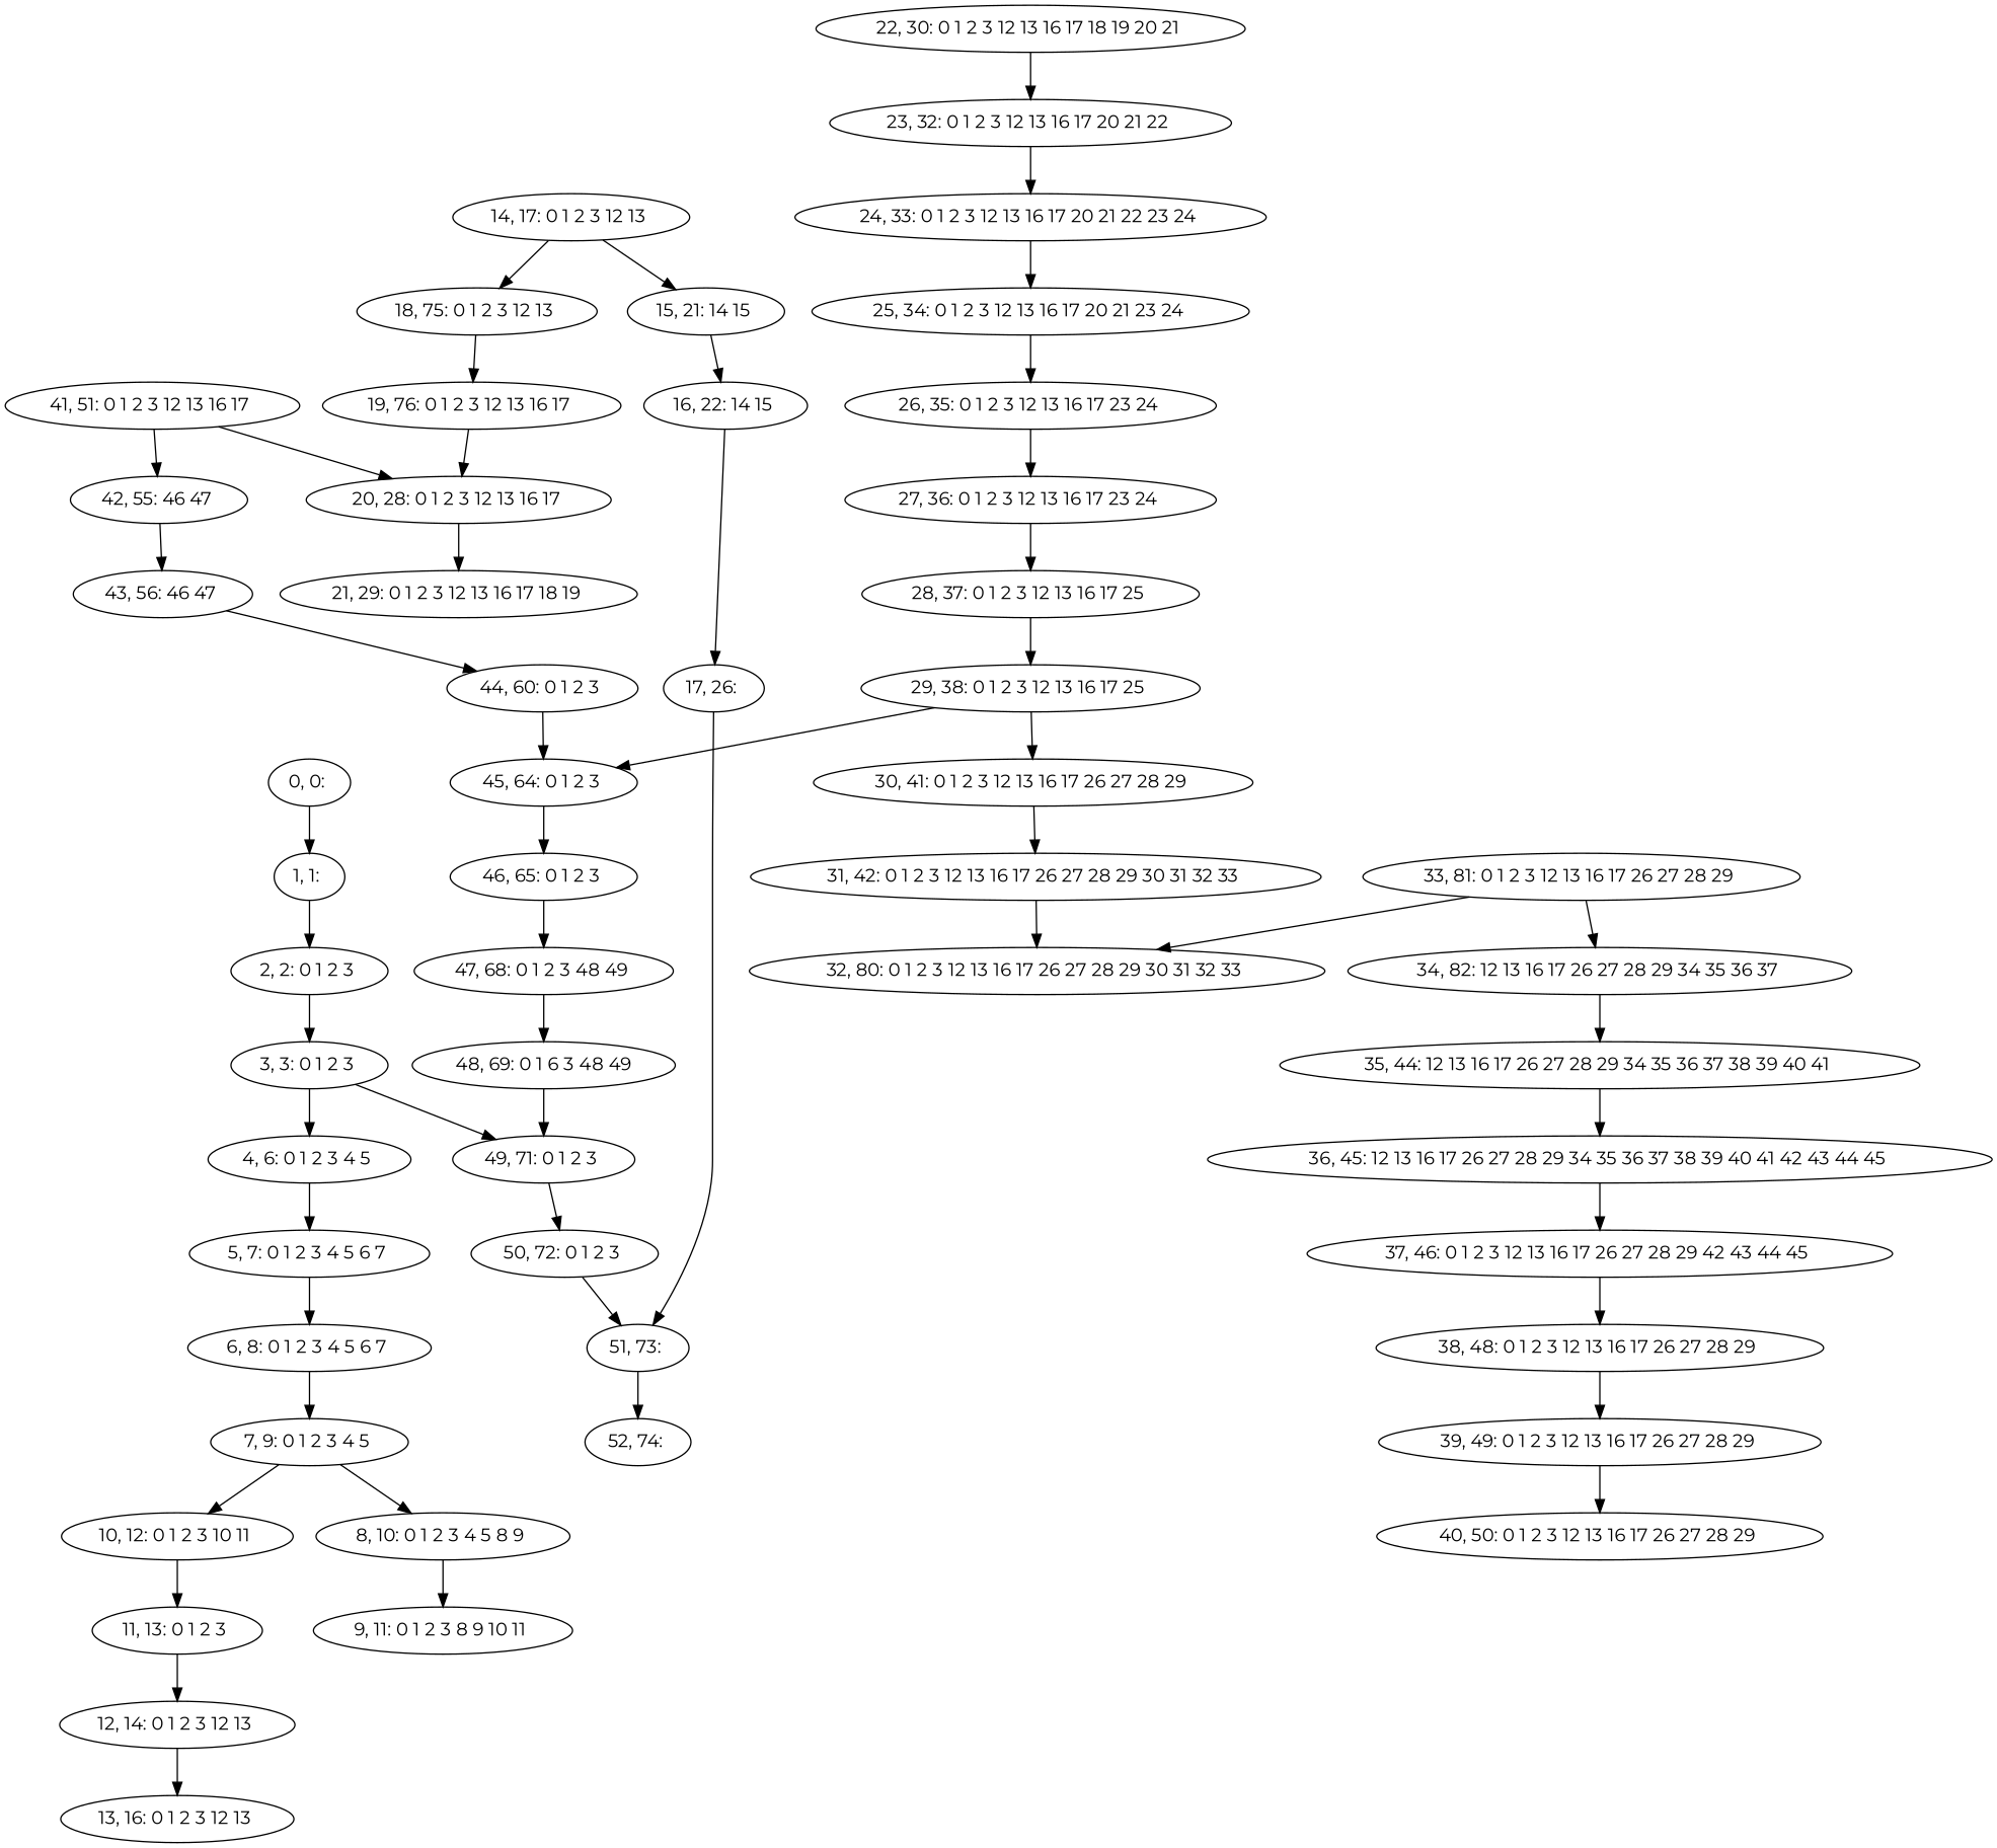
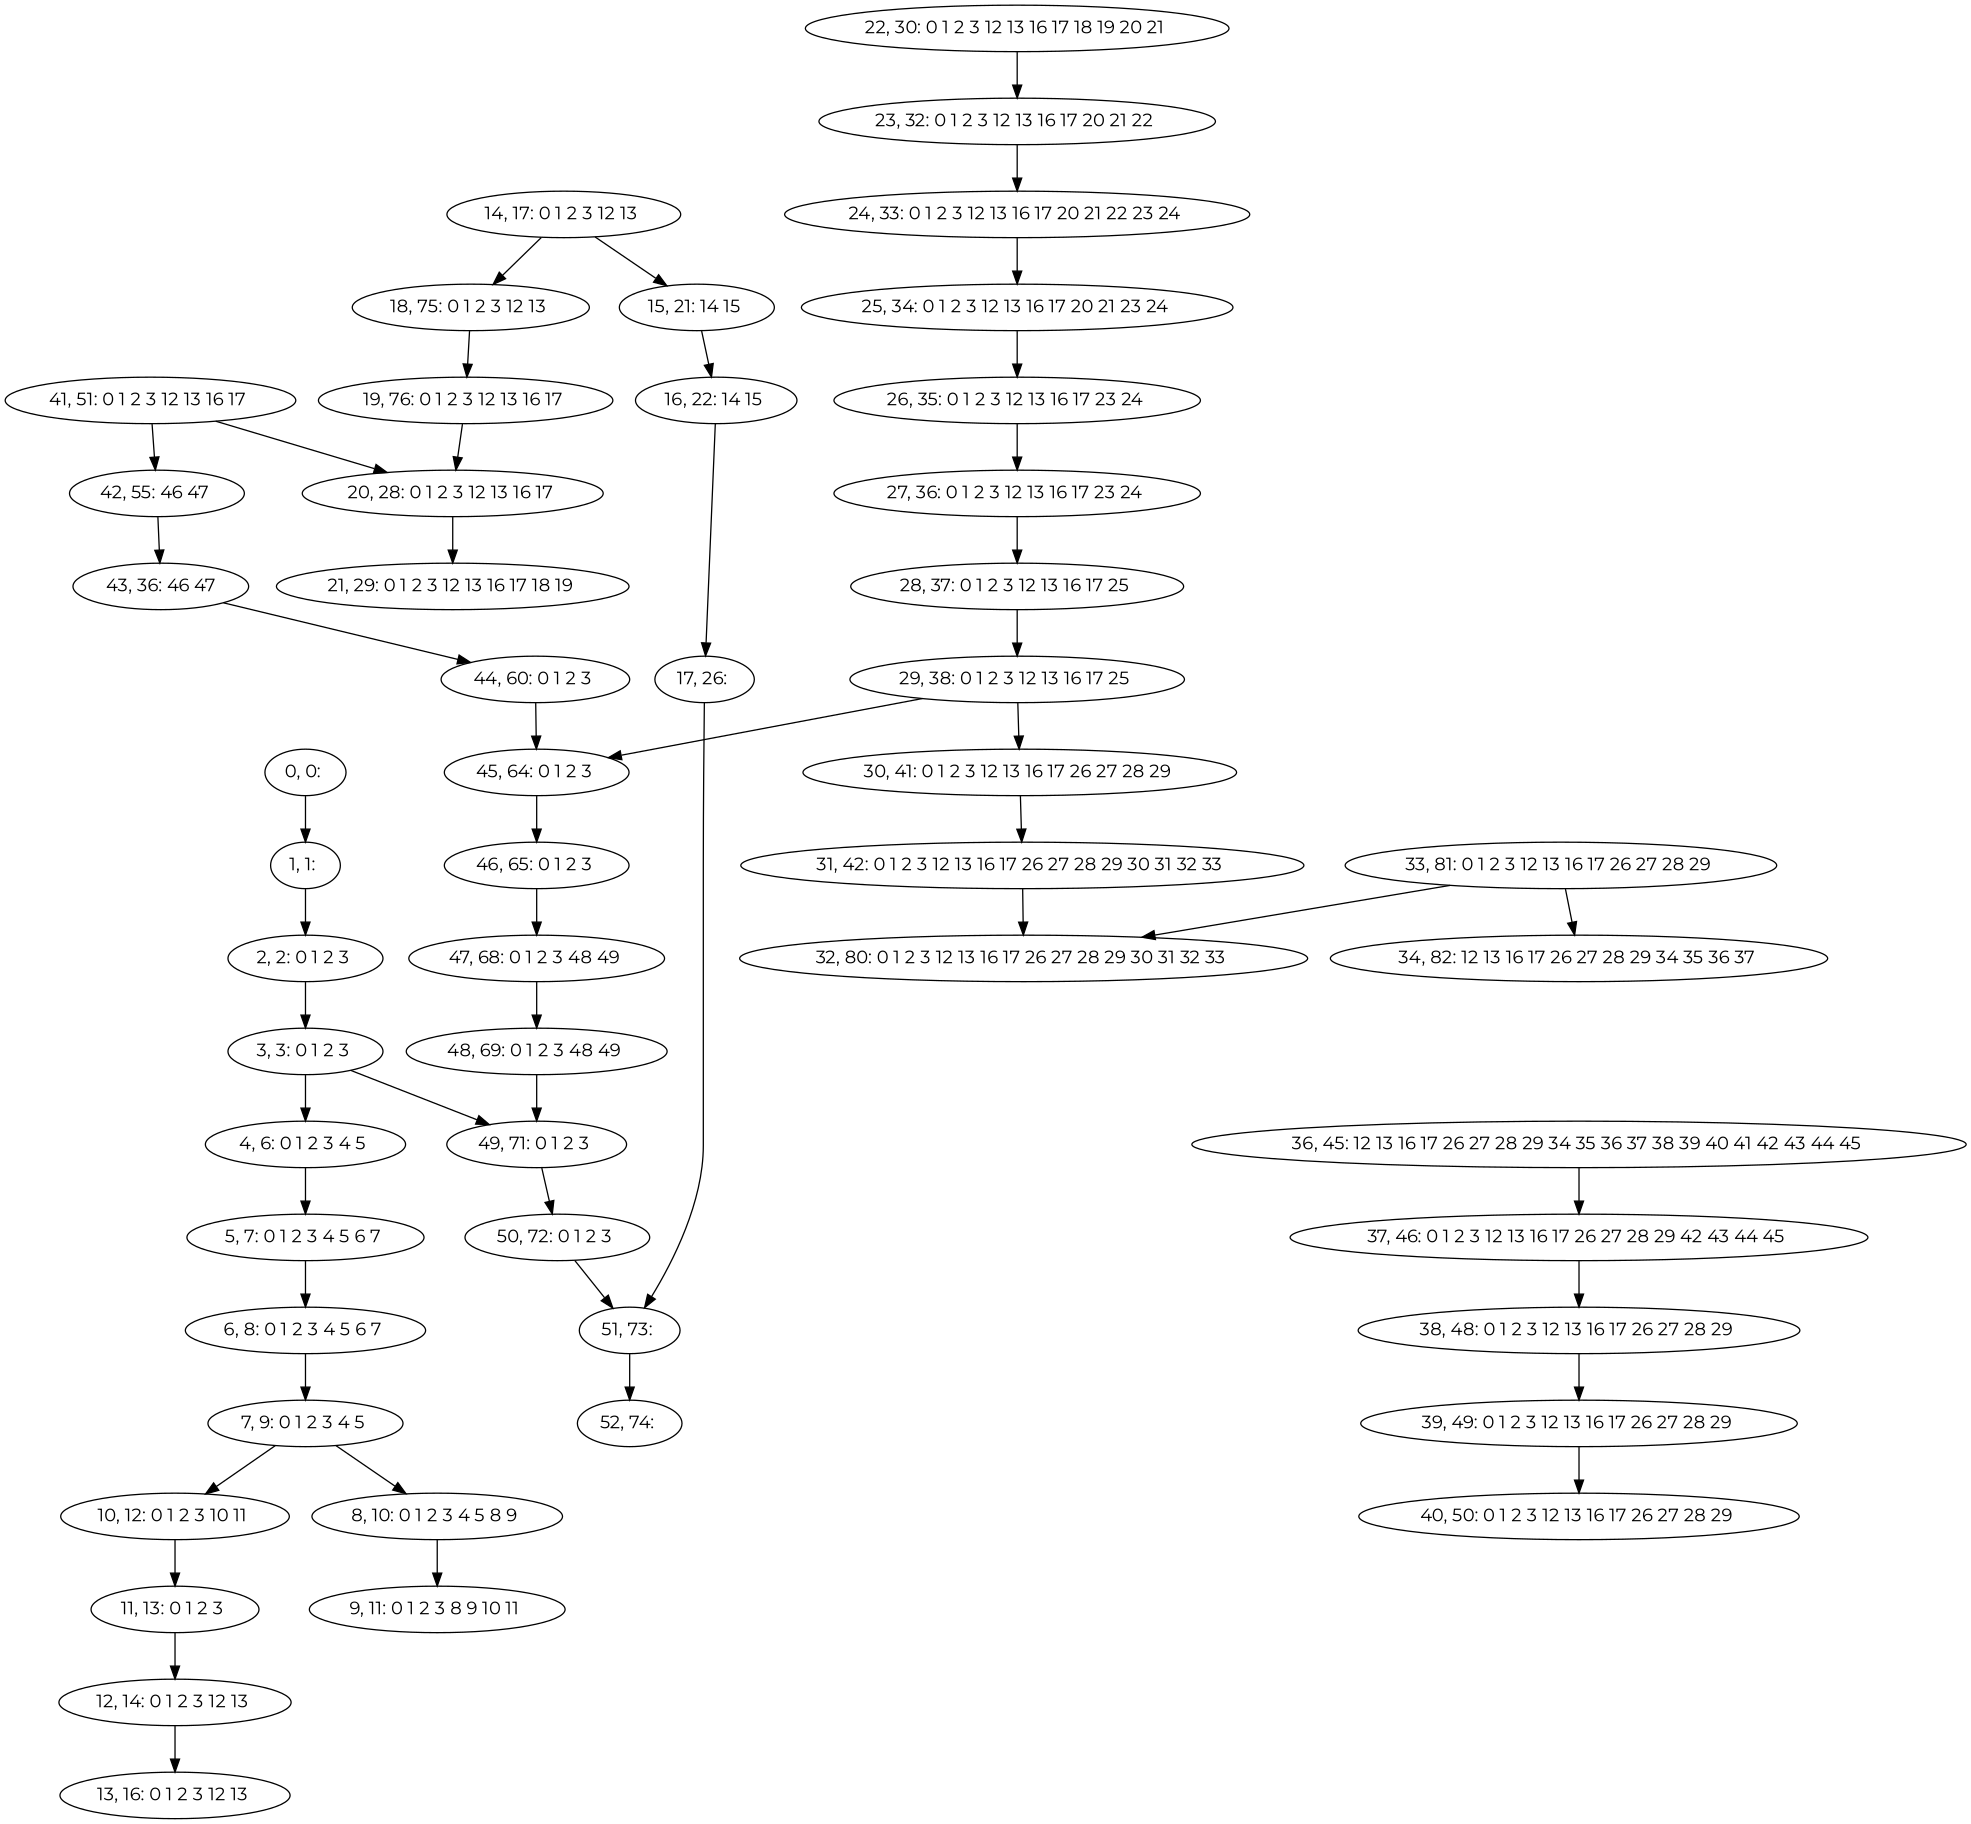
  digraph {
    fontname=Montserrat
    node [fontname=Montserrat]
    edge [fontname=Montserrat]
    n1 [label="0, 0: "]
    n2 [label="1, 1: "]
    n3 [label="2, 2: 0 1 2 3 "]
    n4 [label="3, 3: 0 1 2 3 "]
    n5 [label="4, 6: 0 1 2 3 4 5 "]
    n6 [label="49, 71: 0 1 2 3 "]
    n7 [label="5, 7: 0 1 2 3 4 5 6 7 "]
    n8 [label="50, 72: 0 1 2 3 "]
    n9 [label="6, 8: 0 1 2 3 4 5 6 7 "]
    n10 [label="7, 9: 0 1 2 3 4 5 "]
    n11 [label="8, 10: 0 1 2 3 4 5 8 9 "]
    n12 [label="10, 12: 0 1 2 3 10 11 "]
    n13 [label="9, 11: 0 1 2 3 8 9 10 11 "]
    n14 [label="11, 13: 0 1 2 3 "]
    n15 [label="12, 14: 0 1 2 3 12 13 "]
    n16 [label="13, 16: 0 1 2 3 12 13 "]
    n17 [label="14, 17: 0 1 2 3 12 13 "]
    n18 [label="15, 21: 14 15 "]
    n19 [label="18, 75: 0 1 2 3 12 13 "]
    n20 [label="16, 22: 14 15 "]
    n21 [label="19, 76: 0 1 2 3 12 13 16 17 "]
    n22 [label="17, 26: "]
    n23 [label="51, 73: "]
    n24 [label="52, 74: "]
    n25 [label="20, 28: 0 1 2 3 12 13 16 17 "]
    n26 [label="21, 29: 0 1 2 3 12 13 16 17 18 19 "]
    n27 [label="22, 30: 0 1 2 3 12 13 16 17 18 19 20 21 "]
    n28 [label="23, 32: 0 1 2 3 12 13 16 17 20 21 22 "]
    n29 [label="24, 33: 0 1 2 3 12 13 16 17 20 21 22 23 24 "]
    n30 [label="25, 34: 0 1 2 3 12 13 16 17 20 21 23 24 "]
    n31 [label="26, 35: 0 1 2 3 12 13 16 17 23 24 "]
    n32 [label="27, 36: 0 1 2 3 12 13 16 17 23 24 "]
    n33 [label="28, 37: 0 1 2 3 12 13 16 17 25 "]
    n34 [label="29, 38: 0 1 2 3 12 13 16 17 25 "]
    n35 [label="30, 41: 0 1 2 3 12 13 16 17 26 27 28 29 "]
    n36 [label="45, 64: 0 1 2 3 "]
    n37 [label="31, 42: 0 1 2 3 12 13 16 17 26 27 28 29 30 31 32 33 "]
    n38 [label="46, 65: 0 1 2 3 "]
    n39 [label="32, 80: 0 1 2 3 12 13 16 17 26 27 28 29 30 31 32 33 "]
    n40 [label="33, 81: 0 1 2 3 12 13 16 17 26 27 28 29 "]
    n41 [label="34, 82: 12 13 16 17 26 27 28 29 34 35 36 37 "]
-   n42 [label="35, 44: 12 13 16 17 26 27 28 29 34 35 36 37 38 39 40 41 "]
    n43 [label="36, 45: 12 13 16 17 26 27 28 29 34 35 36 37 38 39 40 41 42 43 44 45 "]
    n44 [label="37, 46: 0 1 2 3 12 13 16 17 26 27 28 29 42 43 44 45 "]
    n45 [label="38, 48: 0 1 2 3 12 13 16 17 26 27 28 29 "]
    n46 [label="39, 49: 0 1 2 3 12 13 16 17 26 27 28 29 "]
    n47 [label="40, 50: 0 1 2 3 12 13 16 17 26 27 28 29 "]
    n48 [label="41, 51: 0 1 2 3 12 13 16 17 "]
    n49 [label="42, 55: 46 47 "]
-   n50 [label="43, 56: 46 47 "]
+   n50 [label="43, 36: 46 47"]
    n51 [label="44, 60: 0 1 2 3 "]
    n52 [label="47, 68: 0 1 2 3 48 49 "]
-   n53 [label="48, 69: 0 1 6 3 48 49"]
+   n53 [label="48, 69: 0 1 2 3 48 49 "]
    n1 -> n2
    n2 -> n3
    n3 -> n4
    n4 -> n5
    n4 -> n6
    n5 -> n7
    n6 -> n8
    n7 -> n9
    n8 -> n23
    n9 -> n10
    n10 -> n11
    n10 -> n12
    n11 -> n13
    n12 -> n14
    n14 -> n15
    n15 -> n16
    n17 -> n18
    n17 -> n19
    n18 -> n20
    n19 -> n21
    n20 -> n22
    n21 -> n25
    n22 -> n23
    n23 -> n24
    n25 -> n26
    n27 -> n28
    n28 -> n29
    n29 -> n30
    n30 -> n31
    n31 -> n32
    n32 -> n33
    n33 -> n34
    n34 -> n35
    n34 -> n36
    n35 -> n37
    n36 -> n38
    n37 -> n39
    n38 -> n52
    n40 -> n39
    n40 -> n41
-   n41 -> n42
-   n42 -> n43
    n43 -> n44
    n44 -> n45
    n45 -> n46
    n46 -> n47
    n48 -> n25
    n48 -> n49
    n49 -> n50
    n50 -> n51
    n51 -> n36
    n52 -> n53
    n53 -> n6
  }
